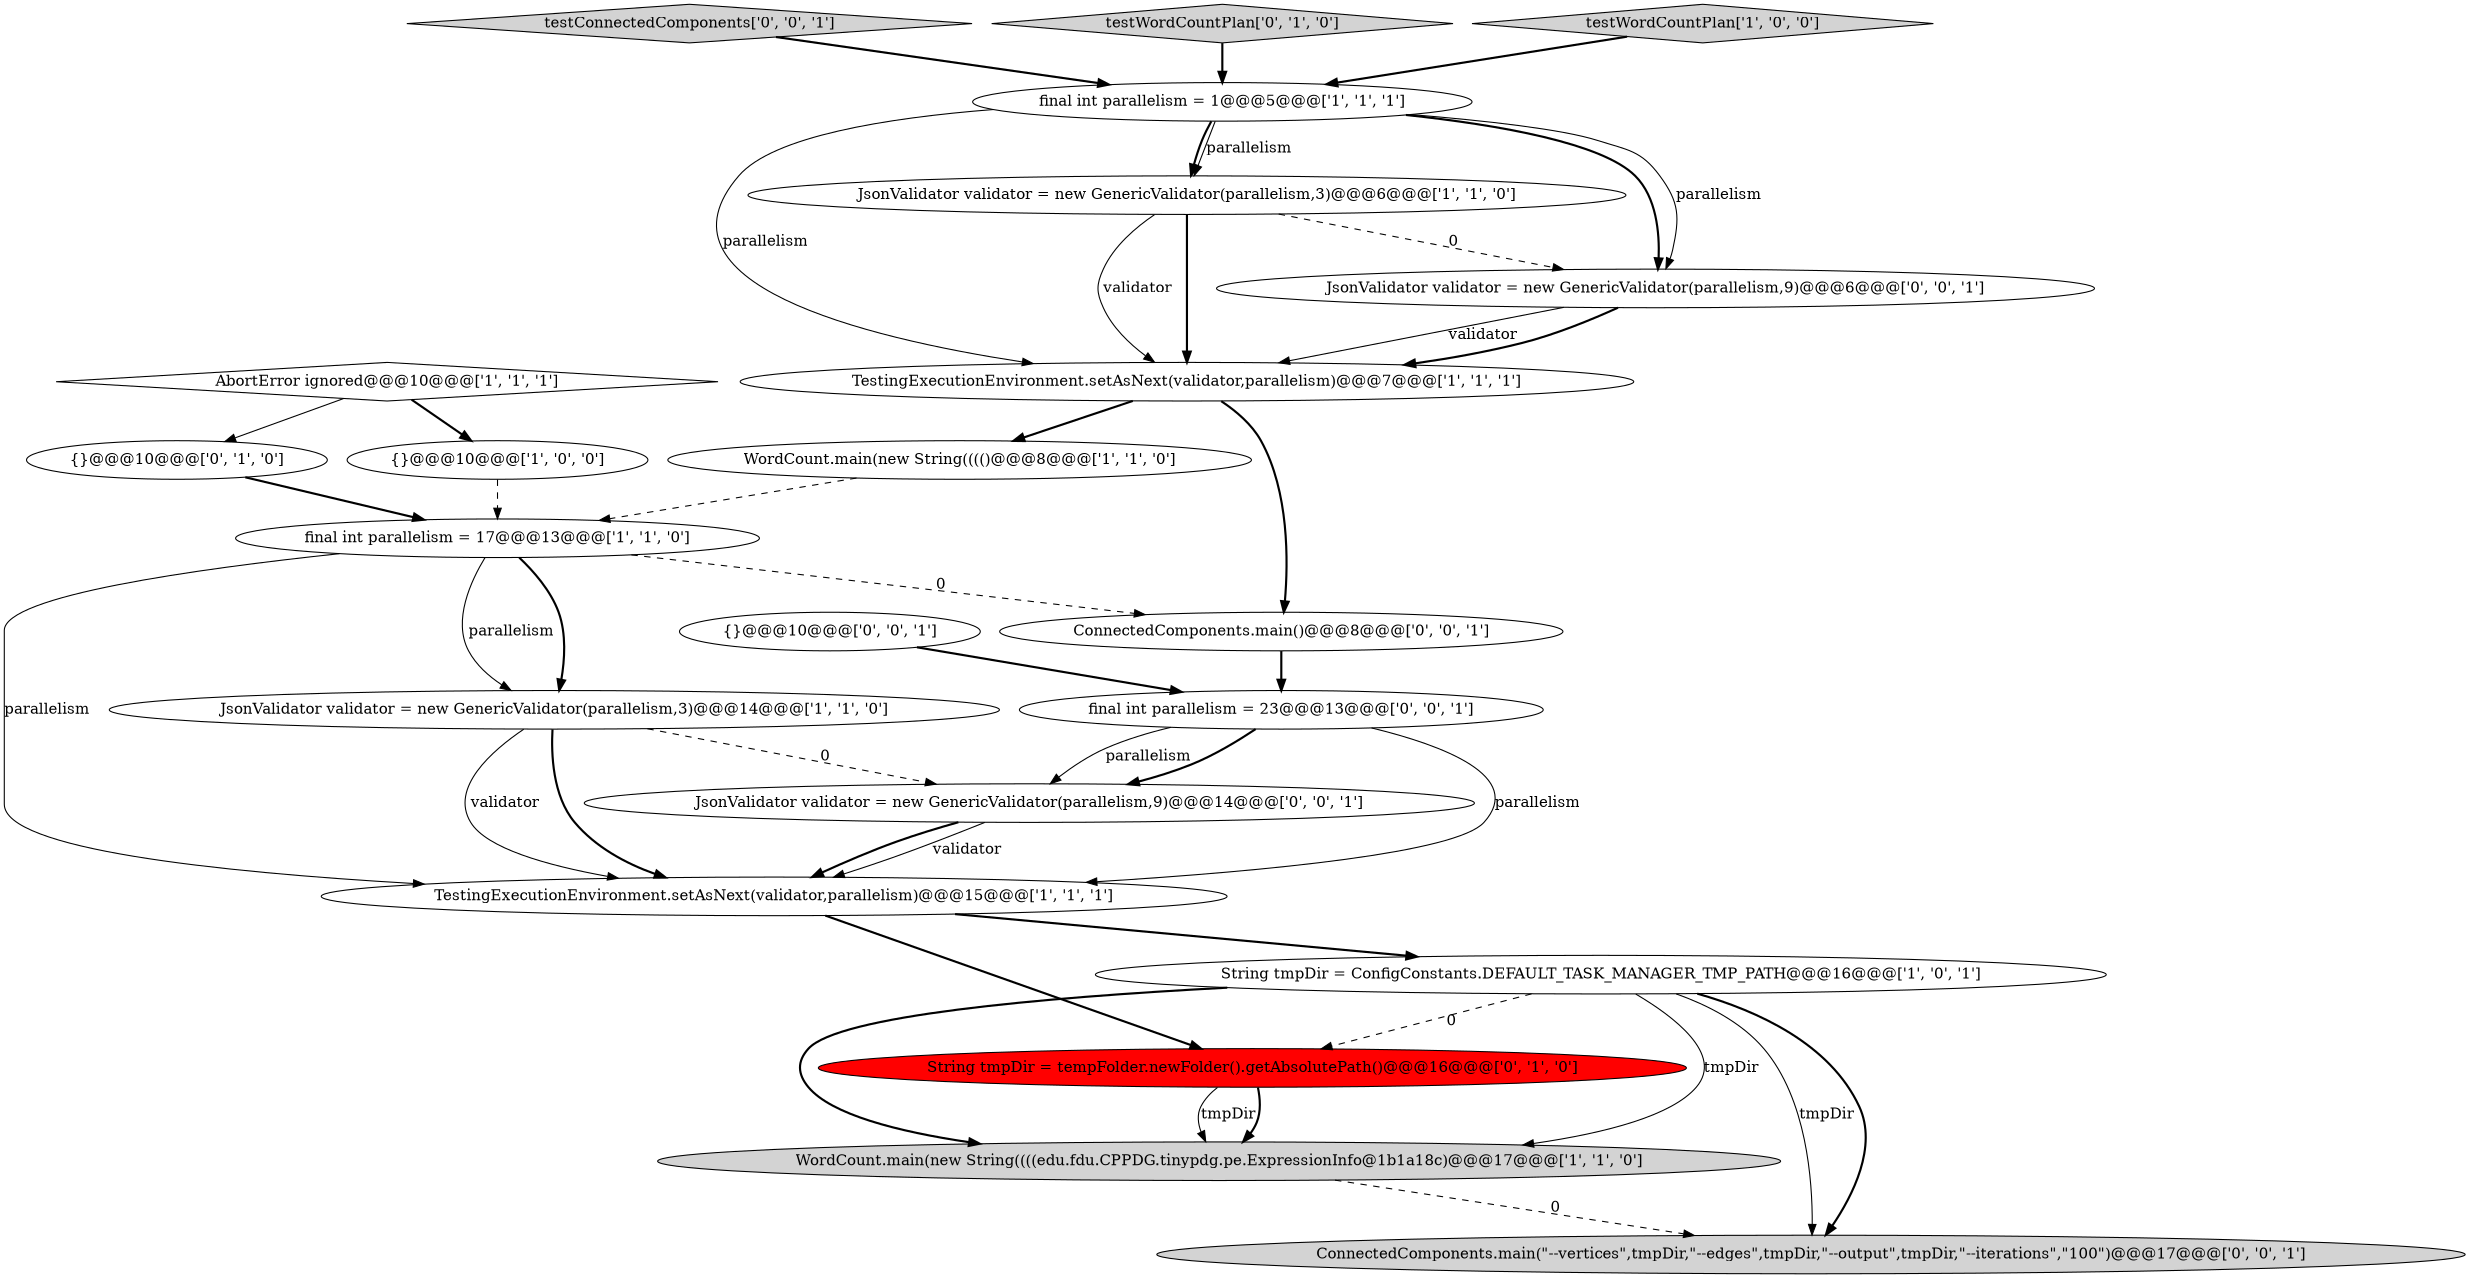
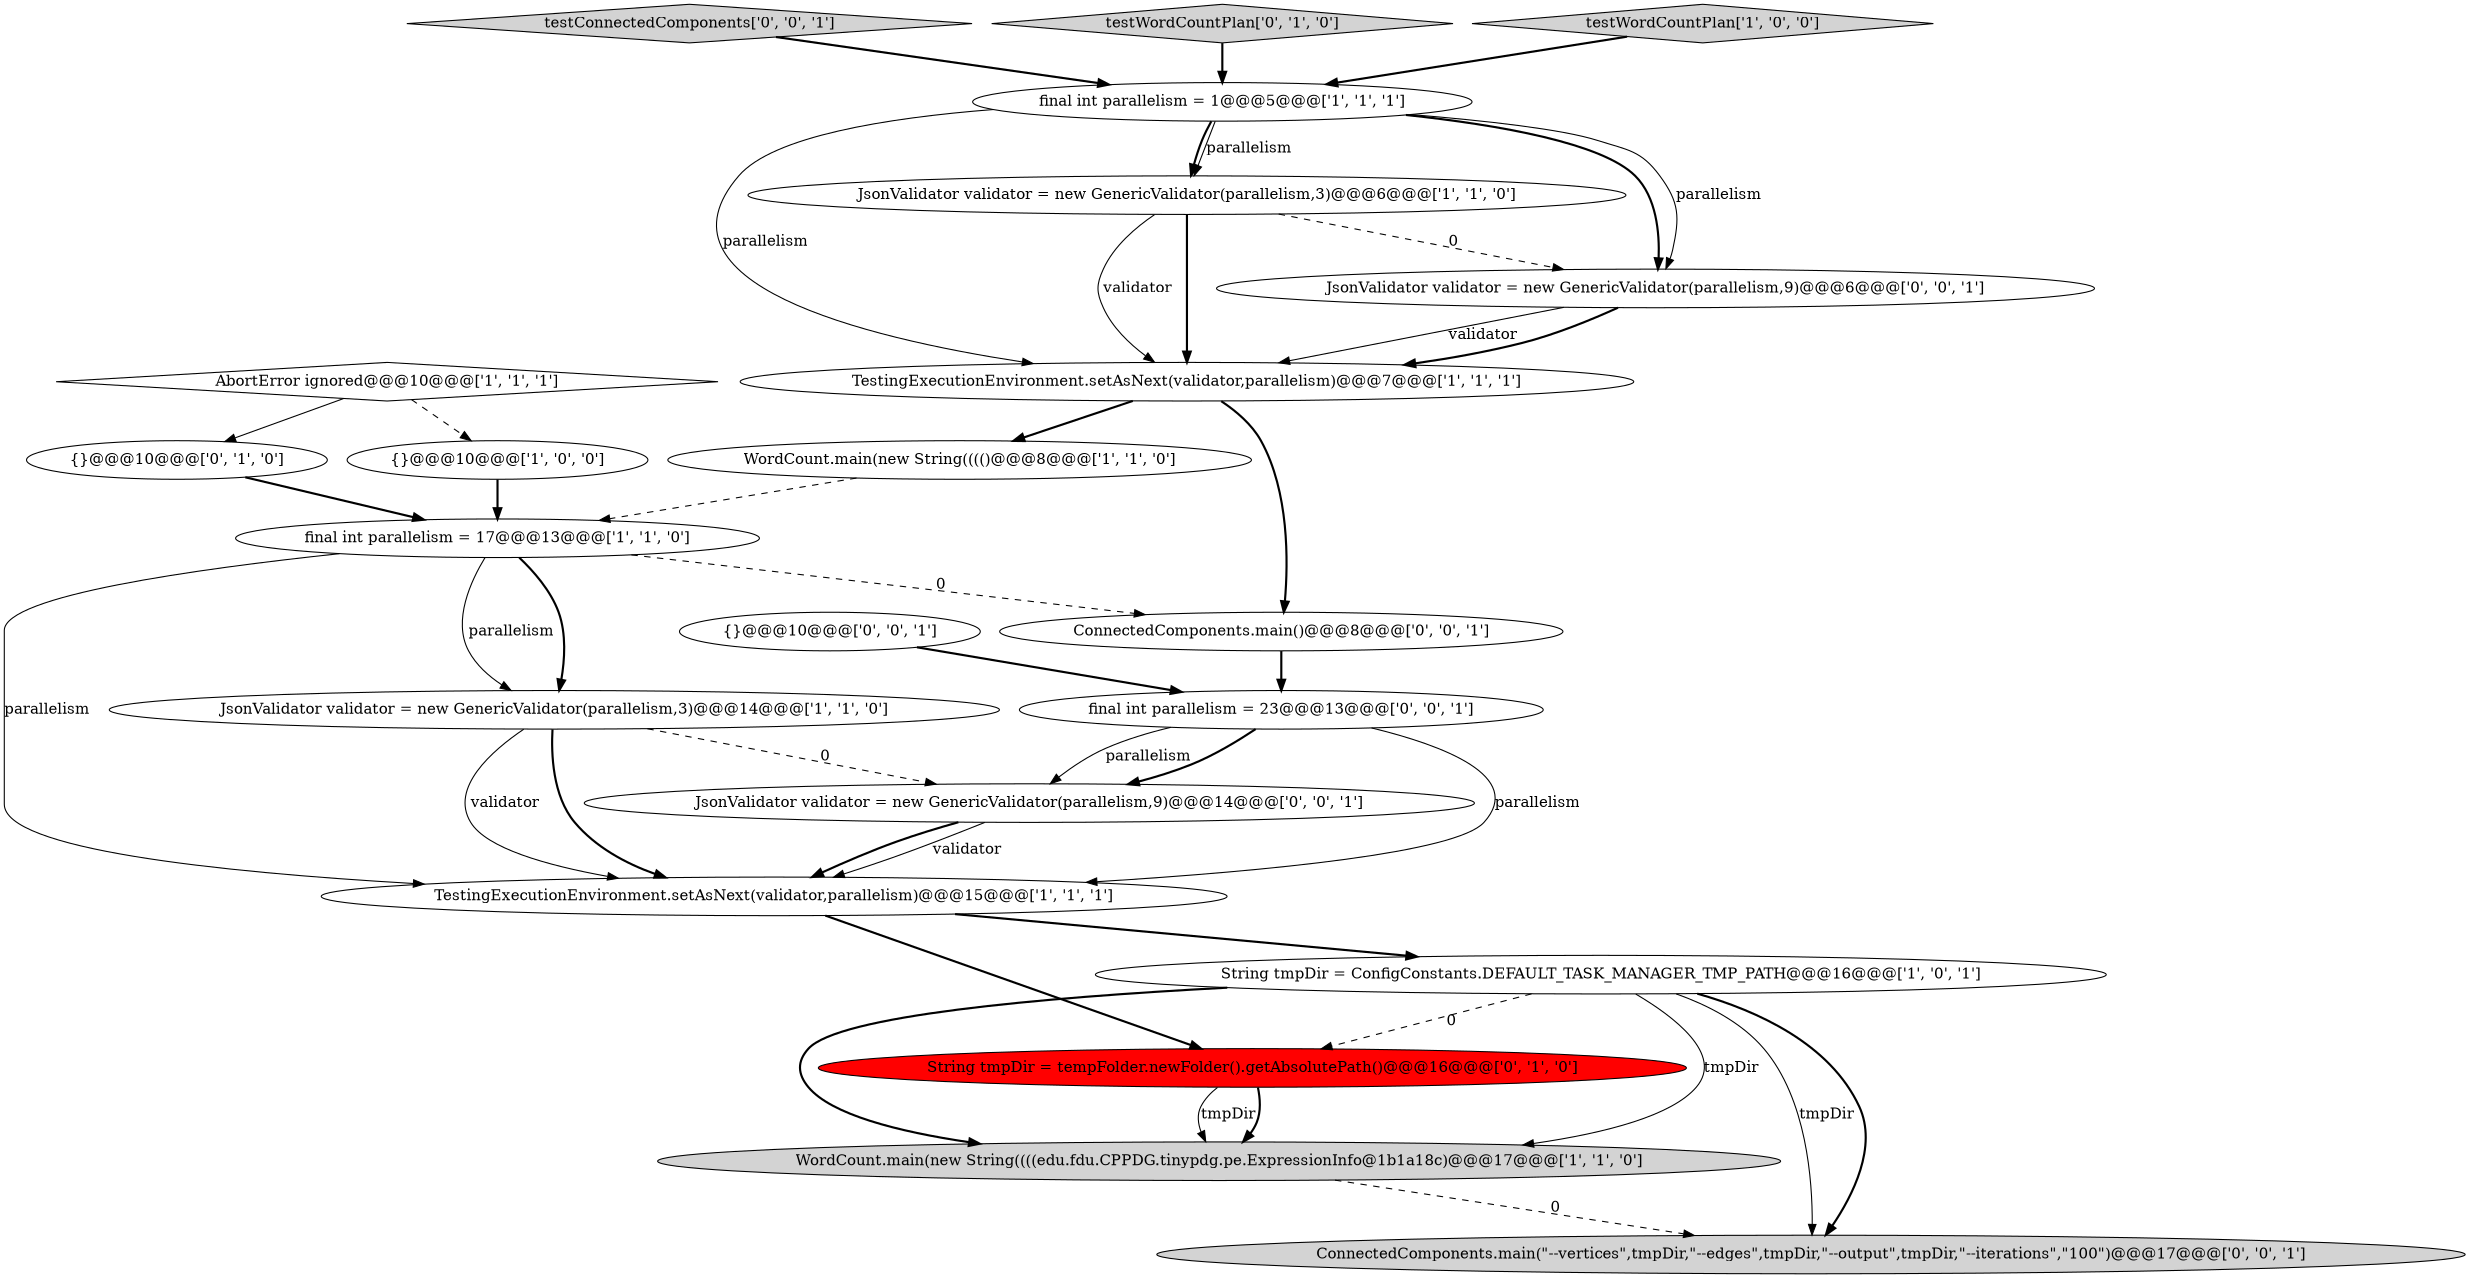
  digraph {
    node [fillcolor=white shape=ellipse style=filled]
    edge [style=bold]
    n1 [label="{}@@@10@@@['0', '1', '0']"]
    n2 [label="final int parallelism = 17@@@13@@@['1', '1', '0']"]
    n3 [label="JsonValidator validator = new GenericValidator(parallelism,3)@@@14@@@['1', '1', '0']"]
    n4 [label="TestingExecutionEnvironment.setAsNext(validator,parallelism)@@@15@@@['1', '1', '1']"]
    n5 [label="ConnectedComponents.main()@@@8@@@['0', '0', '1']"]
    n6 [label="{}@@@10@@@['0', '0', '1']"]
    n7 [label="final int parallelism = 23@@@13@@@['0', '0', '1']"]
    n8 [label="JsonValidator validator = new GenericValidator(parallelism,9)@@@14@@@['0', '0', '1']"]
    n9 [fillcolor=lightgray label="testConnectedComponents['0', '0', '1']" shape=diamond]
    n10 [label="final int parallelism = 1@@@5@@@['1', '1', '1']"]
    n11 [label="TestingExecutionEnvironment.setAsNext(validator,parallelism)@@@7@@@['1', '1', '1']"]
    n12 [label="JsonValidator validator = new GenericValidator(parallelism,3)@@@6@@@['1', '1', '0']"]
    n13 [label="JsonValidator validator = new GenericValidator(parallelism,9)@@@6@@@['0', '0', '1']"]
    n14 [label="String tmpDir = ConfigConstants.DEFAULT_TASK_MANAGER_TMP_PATH@@@16@@@['1', '0', '1']"]
    n15 [fillcolor=red label="String tmpDir = tempFolder.newFolder().getAbsolutePath()@@@16@@@['0', '1', '0']"]
    n16 [label="{}@@@10@@@['1', '0', '0']"]
    n17 [label="WordCount.main(new String(((()@@@8@@@['1', '1', '0']"]
    n18 [label="AbortError ignored@@@10@@@['1', '1', '1']" shape=diamond]
    n19 [fillcolor=lightgray label="ConnectedComponents.main(\"--vertices\",tmpDir,\"--edges\",tmpDir,\"--output\",tmpDir,\"--iterations\",\"100\")@@@17@@@['0', '0', '1']"]
    n20 [fillcolor=lightgray label="testWordCountPlan['0', '1', '0']" shape=diamond]
    n21 [fillcolor=lightgray label="WordCount.main(new String((((edu.fdu.CPPDG.tinypdg.pe.ExpressionInfo@1b1a18c)@@@17@@@['1', '1', '0']"]
    n22 [fillcolor=lightgray label="testWordCountPlan['1', '0', '0']" shape=diamond]
    n1 -> n2
    n2 -> n3
    n2 -> n3 [label=parallelism style=solid]
    n2 -> n4 [label=parallelism style=solid]
    n2 -> n5 [label=0 style=dashed]
    n3 -> n4 [label=validator style=solid]
    n3 -> n4
    n3 -> n8 [label=0 style=dashed]
    n4 -> n14
    n4 -> n15
    n5 -> n7
    n6 -> n7
    n7 -> n4 [label=parallelism style=solid]
    n7 -> n8 [label=parallelism style=solid]
    n7 -> n8
    n8 -> n4
    n8 -> n4 [label=validator style=solid]
    n9 -> n10
    n10 -> n11 [label=parallelism style=solid]
    n10 -> n12
    n10 -> n12 [label=parallelism style=solid]
    n10 -> n13
    n10 -> n13 [label=parallelism style=solid]
    n11 -> n5
    n11 -> n17
    n12 -> n11 [label=validator style=solid]
    n12 -> n11
    n12 -> n13 [label=0 style=dashed]
    n13 -> n11 [label=validator style=solid]
    n13 -> n11
    n14 -> n15 [label=0 style=dashed]
    n14 -> n19 [label=tmpDir style=solid]
    n14 -> n19
    n14 -> n21
    n14 -> n21 [label=tmpDir style=solid]
    n15 -> n21 [label=tmpDir style=solid]
    n15 -> n21
-   n16 -> n2 [style=dashed]
+   n16 -> n2
    n17 -> n2 [style=dashed]
    n18 -> n1 [style=solid]
-   n18 -> n16
+   n18 -> n16 [style=dashed]
    n20 -> n10
    n21 -> n19 [label=0 style=dashed]
    n22 -> n10
  }
